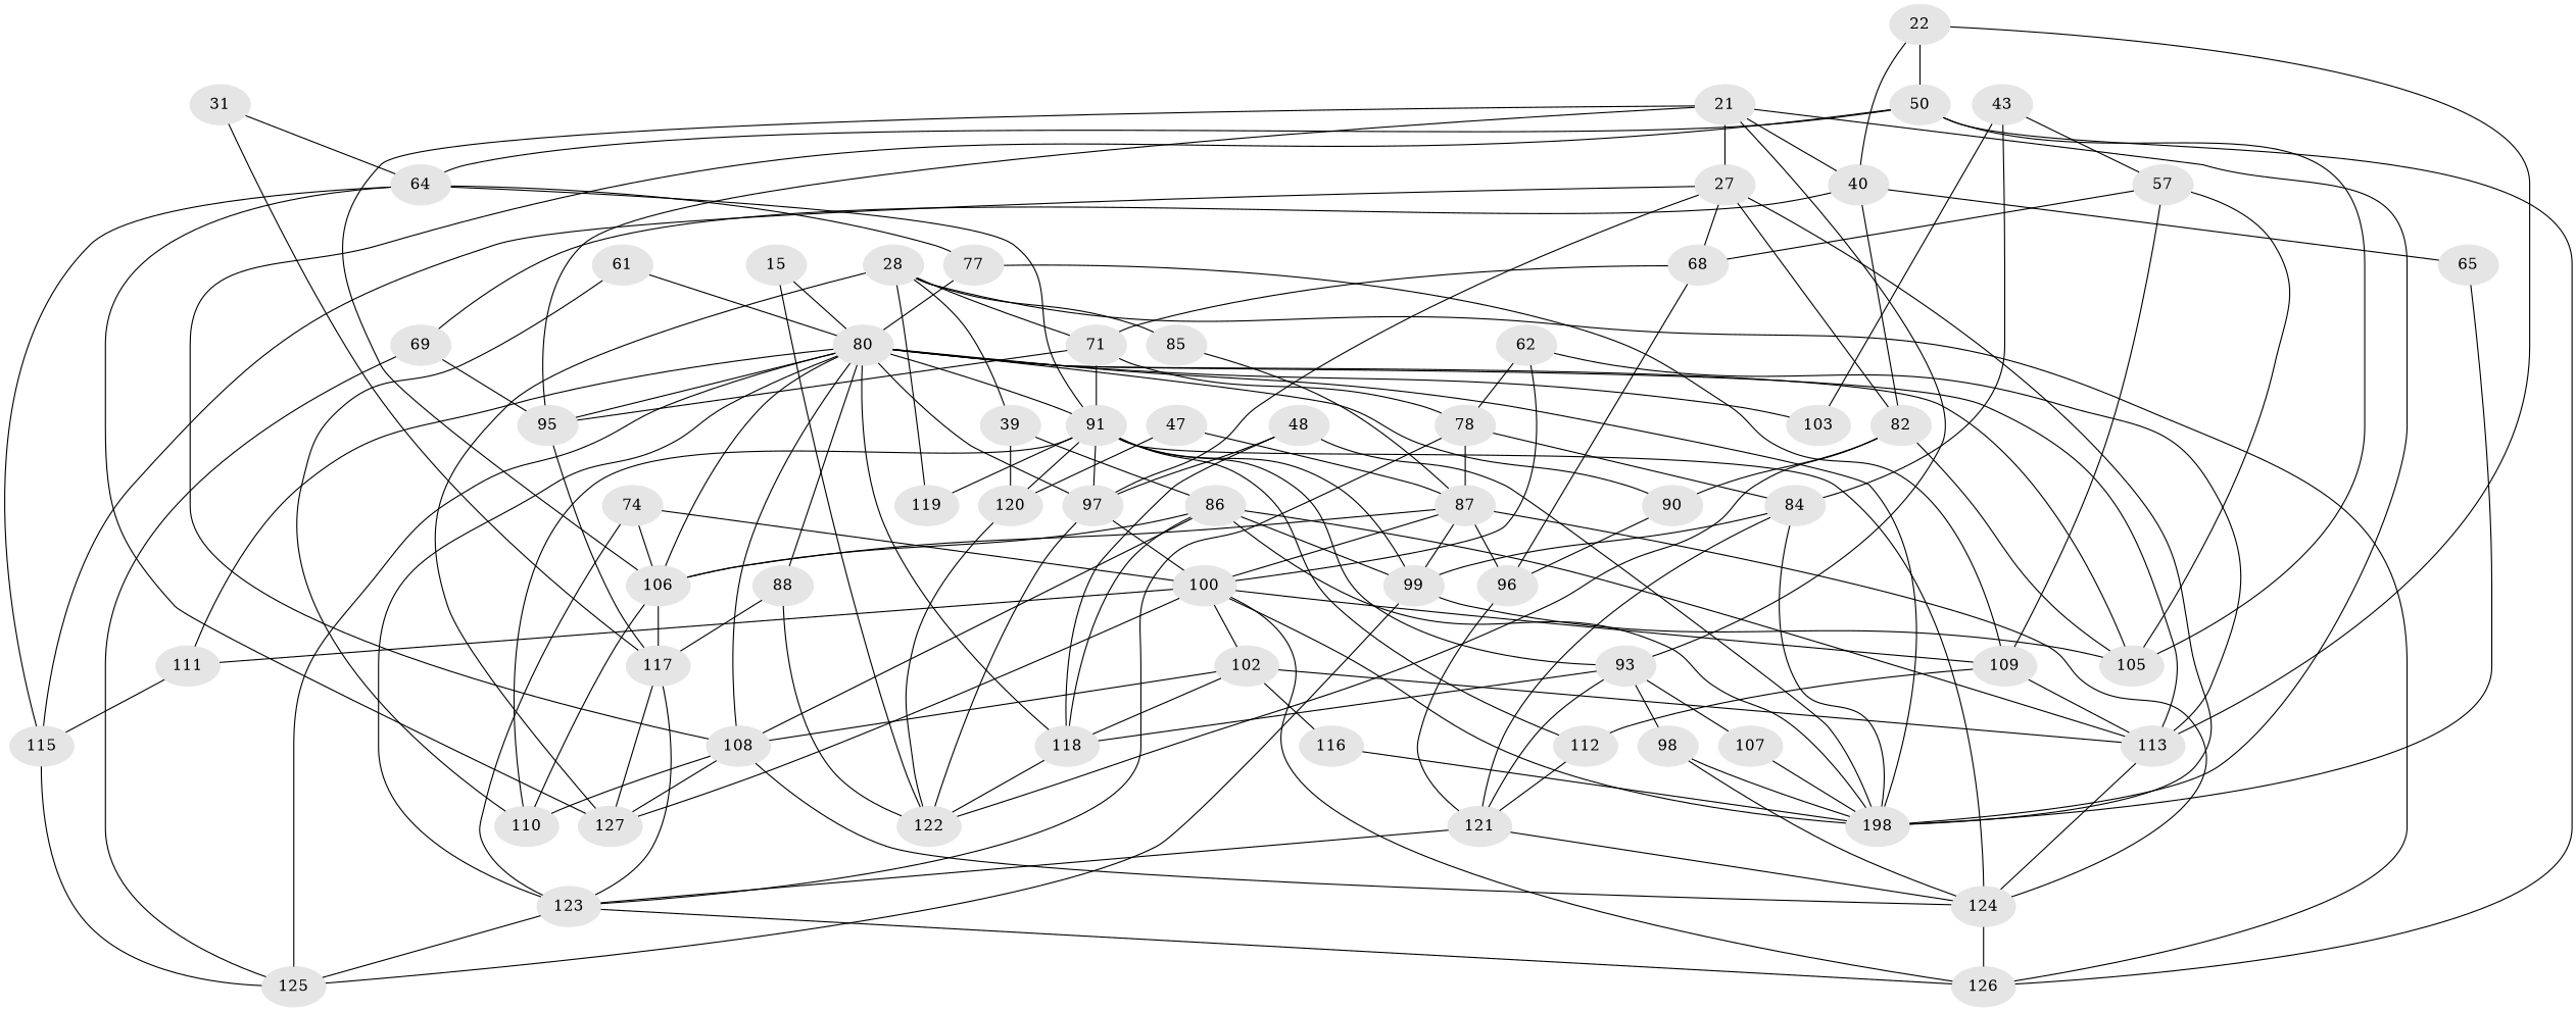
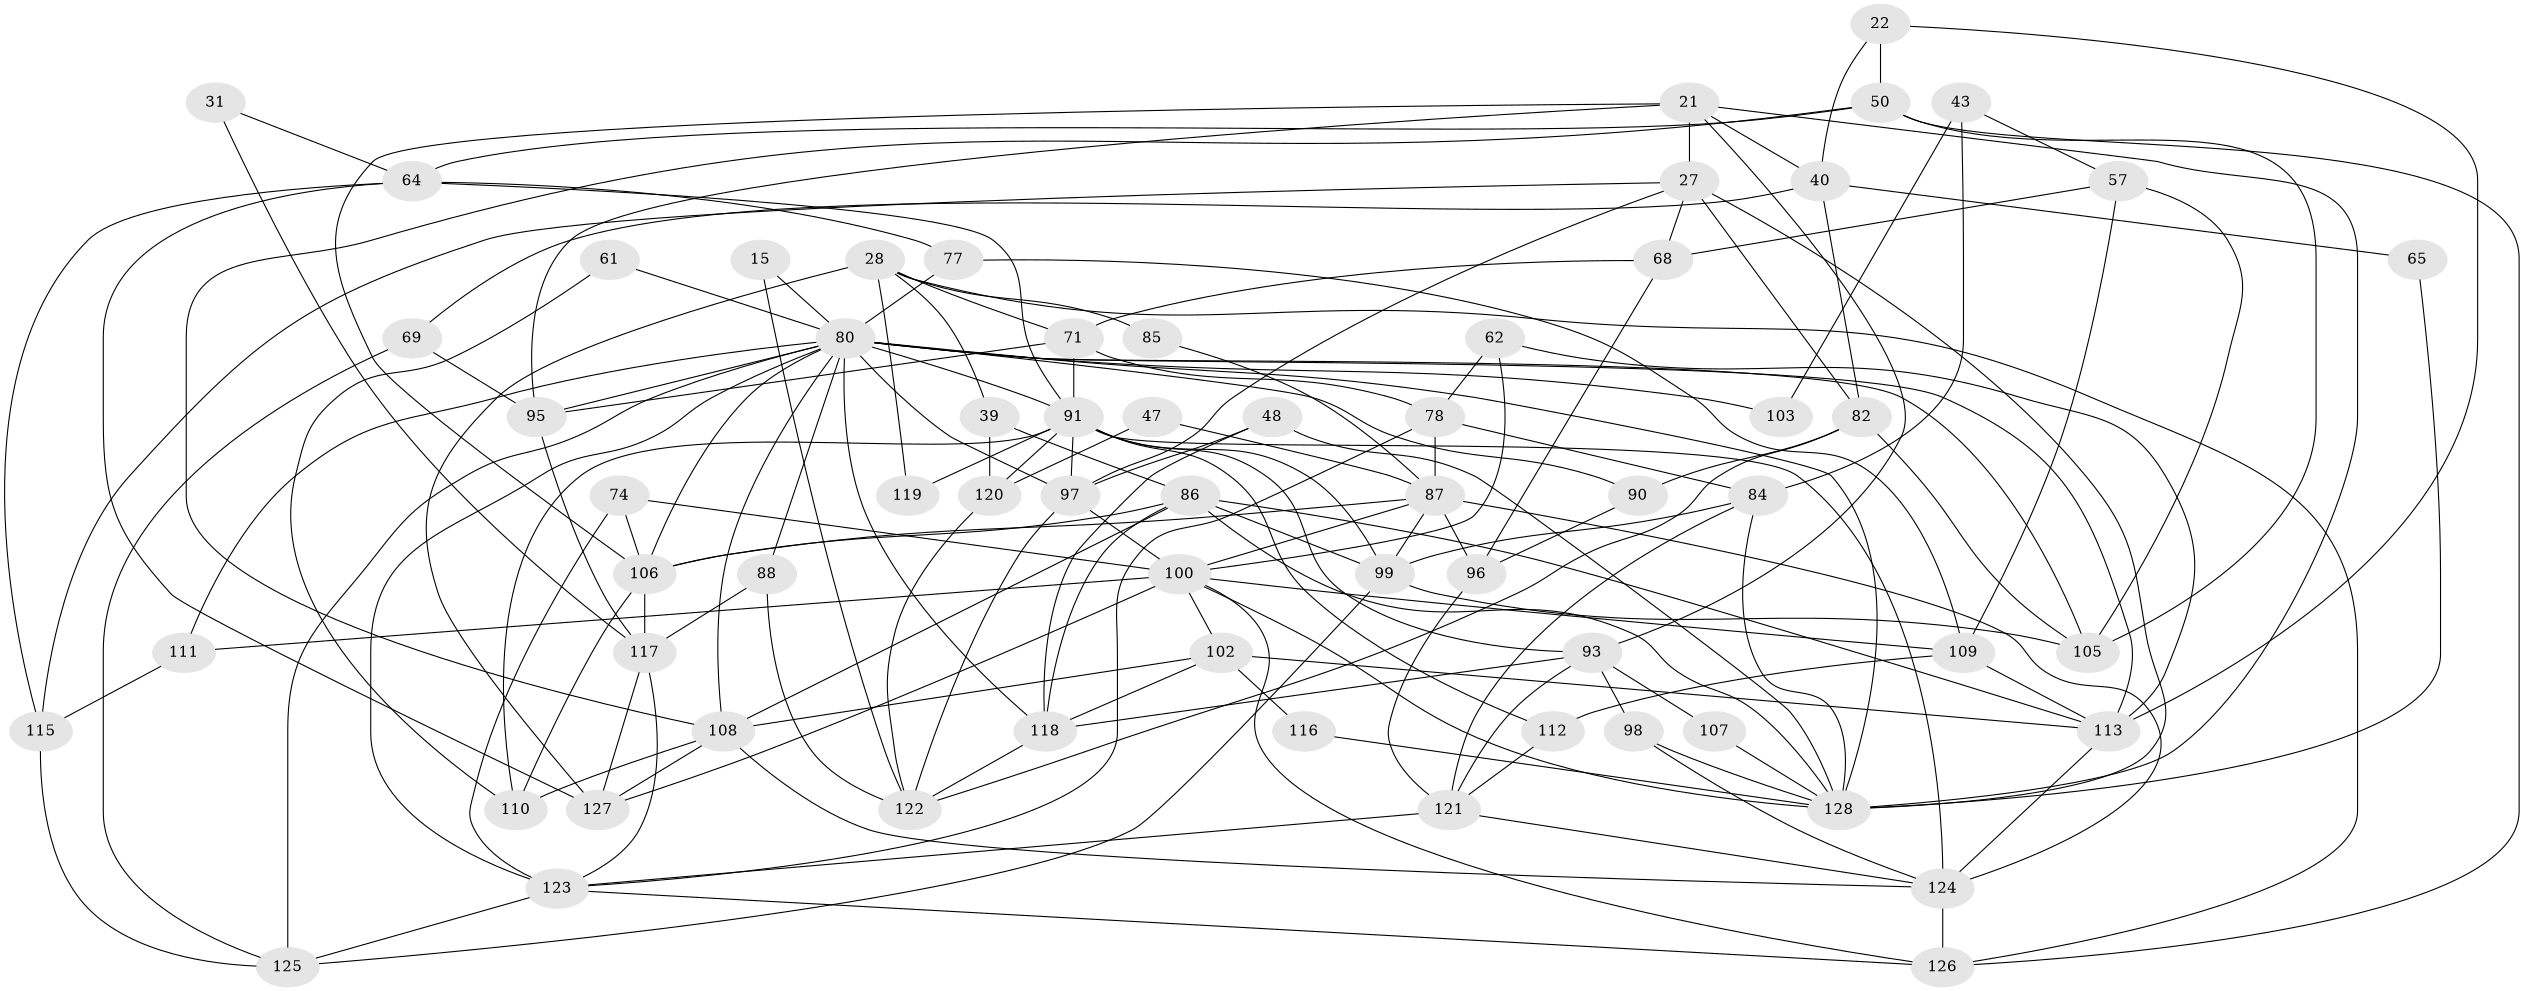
  graph {
    node [color=gray90 style=filled]
    80 [super="+37+55"]
    95 [super="+4+66"]
    106 [super="+60"]
-   128 [super="+10+33+49+94" label=198]
+   128 [super="+10+33+49+94"]
    113 [super="+25+45"]
    97 [super="+18+75"]
    103 [super="+42"]
    118 [super="+53"]
    105
    108 [super="+81"]
    91 [super="+73"]
    125 [super="+76"]
    123 [super="+11+46"]
    88
    90
    111 [super="+41"]
    15
    122 [super="+114+101"]
    21 [super="+8"]
    27 [super="+24"]
    40 [super="+34"]
    93 [super="+83"]
    68 [super="+63"]
    82
    115
    65
    69
    121 [super="+67"]
    98
    107
    117 [super="+35"]
    110 [super="+17"]
    22
    50 [super="+38"]
    126 [super="+89+56"]
    64 [super="+29"]
    124 [super="+104"]
    71
    96
    100 [super="+7+92"]
    39 [super="+12"]
    86 [super="+51+70"]
    120
    28
    85
    119
    127 [super="+32"]
    78
    87 [super="+72"]
    77 [super="+14"]
    31
    99 [super="+6+9"]
    43
    57
    84
    109
    47
    48
    112 [super="+58"]
    61
    62 [super="+26"]
    102
    74
    116
    80 -- 95 [weight=2]
    80 -- 106 [weight=3]
    80 -- 128 [weight=2]
    80 -- 113 [weight=4]
    80 -- 97
    80 -- 103
    80 -- 118 [weight=3]
    80 -- 105 [weight=2]
    80 -- 108 [weight=2]
    80 -- 91
    80 -- 125
    80 -- 123 [weight=3]
    80 -- 88
    80 -- 90
    80 -- 111
    95 -- 117
    106 -- 117
    106 -- 110
    113 -- 124 [weight=2]
    97 -- 122 [weight=2]
    97 -- 100 [weight=2]
    118 -- 122 [weight=2]
    108 -- 110
    108 -- 124
    108 -- 127
    91 -- 97
    91 -- 93 [weight=2]
    91 -- 110
    91 -- 124
    91 -- 120
    91 -- 119
    91 -- 99 [weight=2]
    91 -- 112
    123 -- 125
    123 -- 126
    88 -- 122
    88 -- 117
    90 -- 96
    111 -- 115
    15 -- 80
    15 -- 122
    21 -- 95 [weight=3]
    21 -- 106
    21 -- 128
    21 -- 27
    21 -- 40 [weight=2]
    21 -- 93
    27 -- 128 [weight=2]
    27 -- 97
    27 -- 68
    27 -- 82
    27 -- 115
    40 -- 82
    40 -- 65
    40 -- 69
    93 -- 118
    93 -- 121 [weight=2]
    93 -- 98
    93 -- 107
    68 -- 71
    68 -- 96
    82 -- 105
    82 -- 90
    82 -- 122
    115 -- 125
    65 -- 128
    69 -- 95
    69 -- 125
    121 -- 123
    121 -- 124
    98 -- 128
    98 -- 124
    107 -- 128
    117 -- 123 [weight=2]
    117 -- 127
    22 -- 113
    22 -- 40
    22 -- 50
    50 -- 105
    50 -- 108
    50 -- 126
    50 -- 64 [weight=2]
    64 -- 91
    64 -- 115
    64 -- 127
    64 -- 77
    124 -- 126
    71 -- 95
    71 -- 91
    71 -- 78
    96 -- 121
    100 -- 128 [weight=2]
    100 -- 111
    100 -- 126
    100 -- 127
    100 -- 109
    100 -- 102
    39 -- 86
    39 -- 120
    86 -- 106
    86 -- 128
    86 -- 113
    86 -- 118
    86 -- 108
    86 -- 99
    120 -- 122
    28 -- 126
    28 -- 71
    28 -- 39
    28 -- 85
    28 -- 119
    28 -- 127 [weight=2]
    85 -- 87
    78 -- 123
    78 -- 87
    78 -- 84
    87 -- 106
    87 -- 124
    87 -- 96
    87 -- 100
    87 -- 99
    77 -- 80 [weight=2]
    77 -- 109
    31 -- 117
    31 -- 64
    99 -- 105
    99 -- 125
    43 -- 103 [weight=2]
    43 -- 57
    43 -- 84
    57 -- 105
    57 -- 68
    57 -- 109
    84 -- 128
    84 -- 121
    84 -- 99
    109 -- 113 [weight=2]
    109 -- 112 [weight=2]
    47 -- 120
    47 -- 87
    48 -- 128
    48 -- 97
    48 -- 118
    112 -- 121
    61 -- 80
    61 -- 110
    62 -- 113
    62 -- 100
    62 -- 78
    102 -- 113
    102 -- 118
    102 -- 108
    102 -- 116
    74 -- 106
    74 -- 123
    74 -- 100
    116 -- 128
  }
